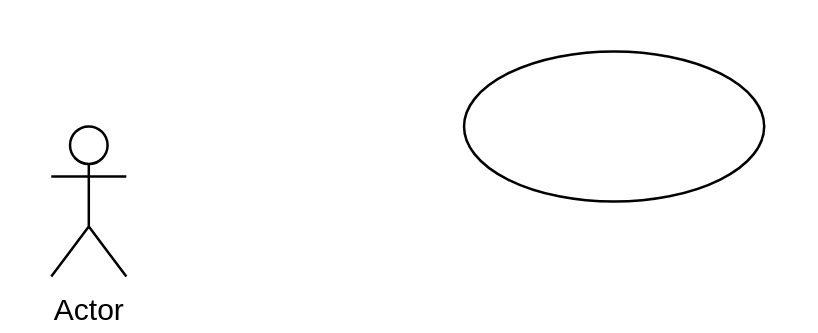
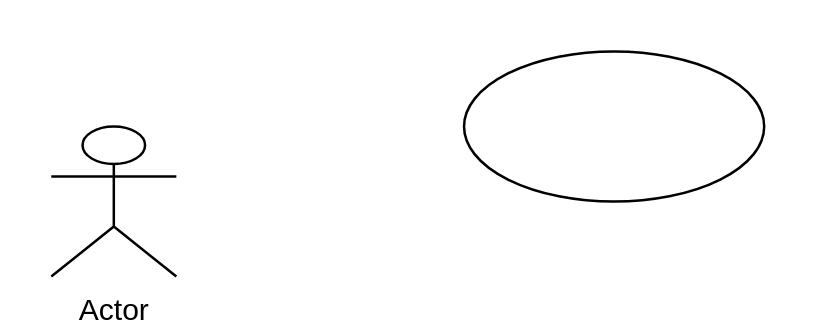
  <mxCell id="0" />
  <mxCell id="1" parent="0" />
- <mxCell id="2" value="Actor" style="shape=umlActor;verticalLabelPosition=bottom;verticalAlign=top;html=1;outlineConnect=0;" vertex="1" parent="1"><mxGeometry x="20" y="50" width="30" height="60" as="geometry" /></mxCell>
+ <mxCell id="2" value="Actor" style="shape=umlActor;verticalLabelPosition=bottom;verticalAlign=top;html=1;outlineConnect=0;" vertex="1" parent="1"><mxGeometry x="20" y="50" width="50" height="60" as="geometry" /></mxCell>
  <mxCell id="3" value="" style="ellipse;whiteSpace=wrap;html=1;" vertex="1" parent="1"><mxGeometry x="185" y="20" width="120" height="60" as="geometry" /></mxCell>
